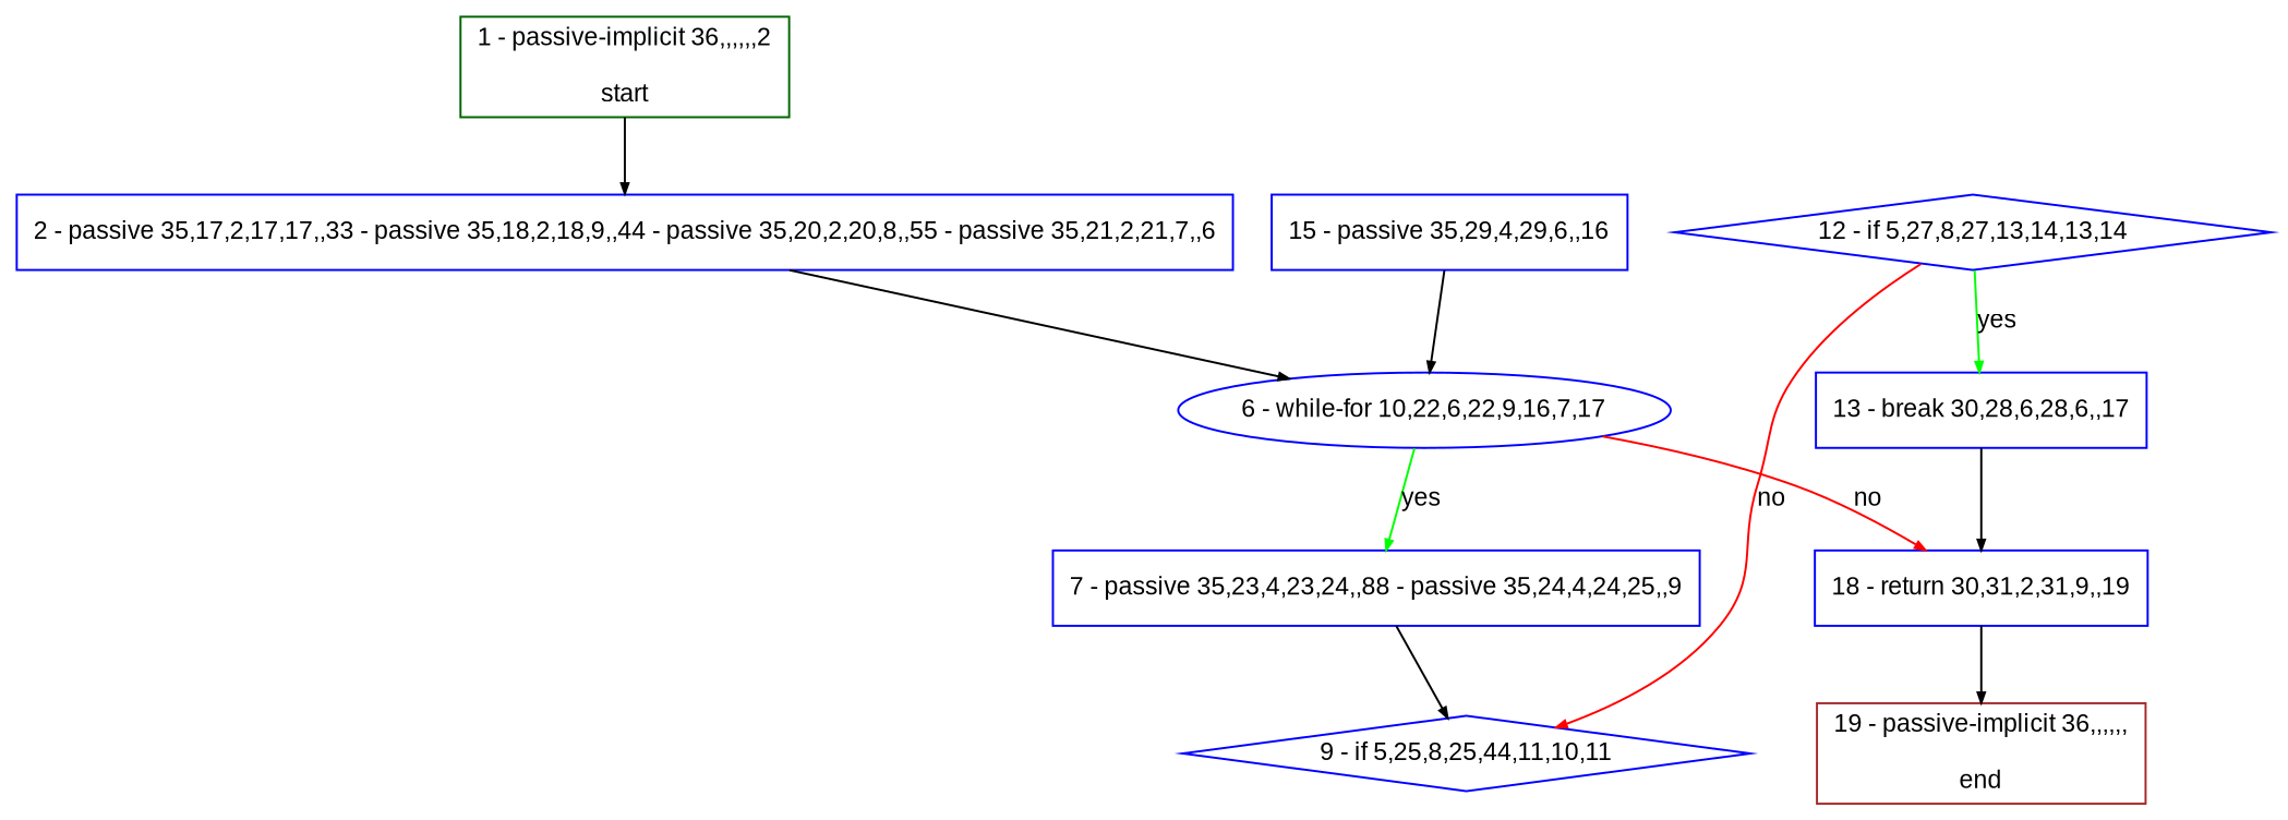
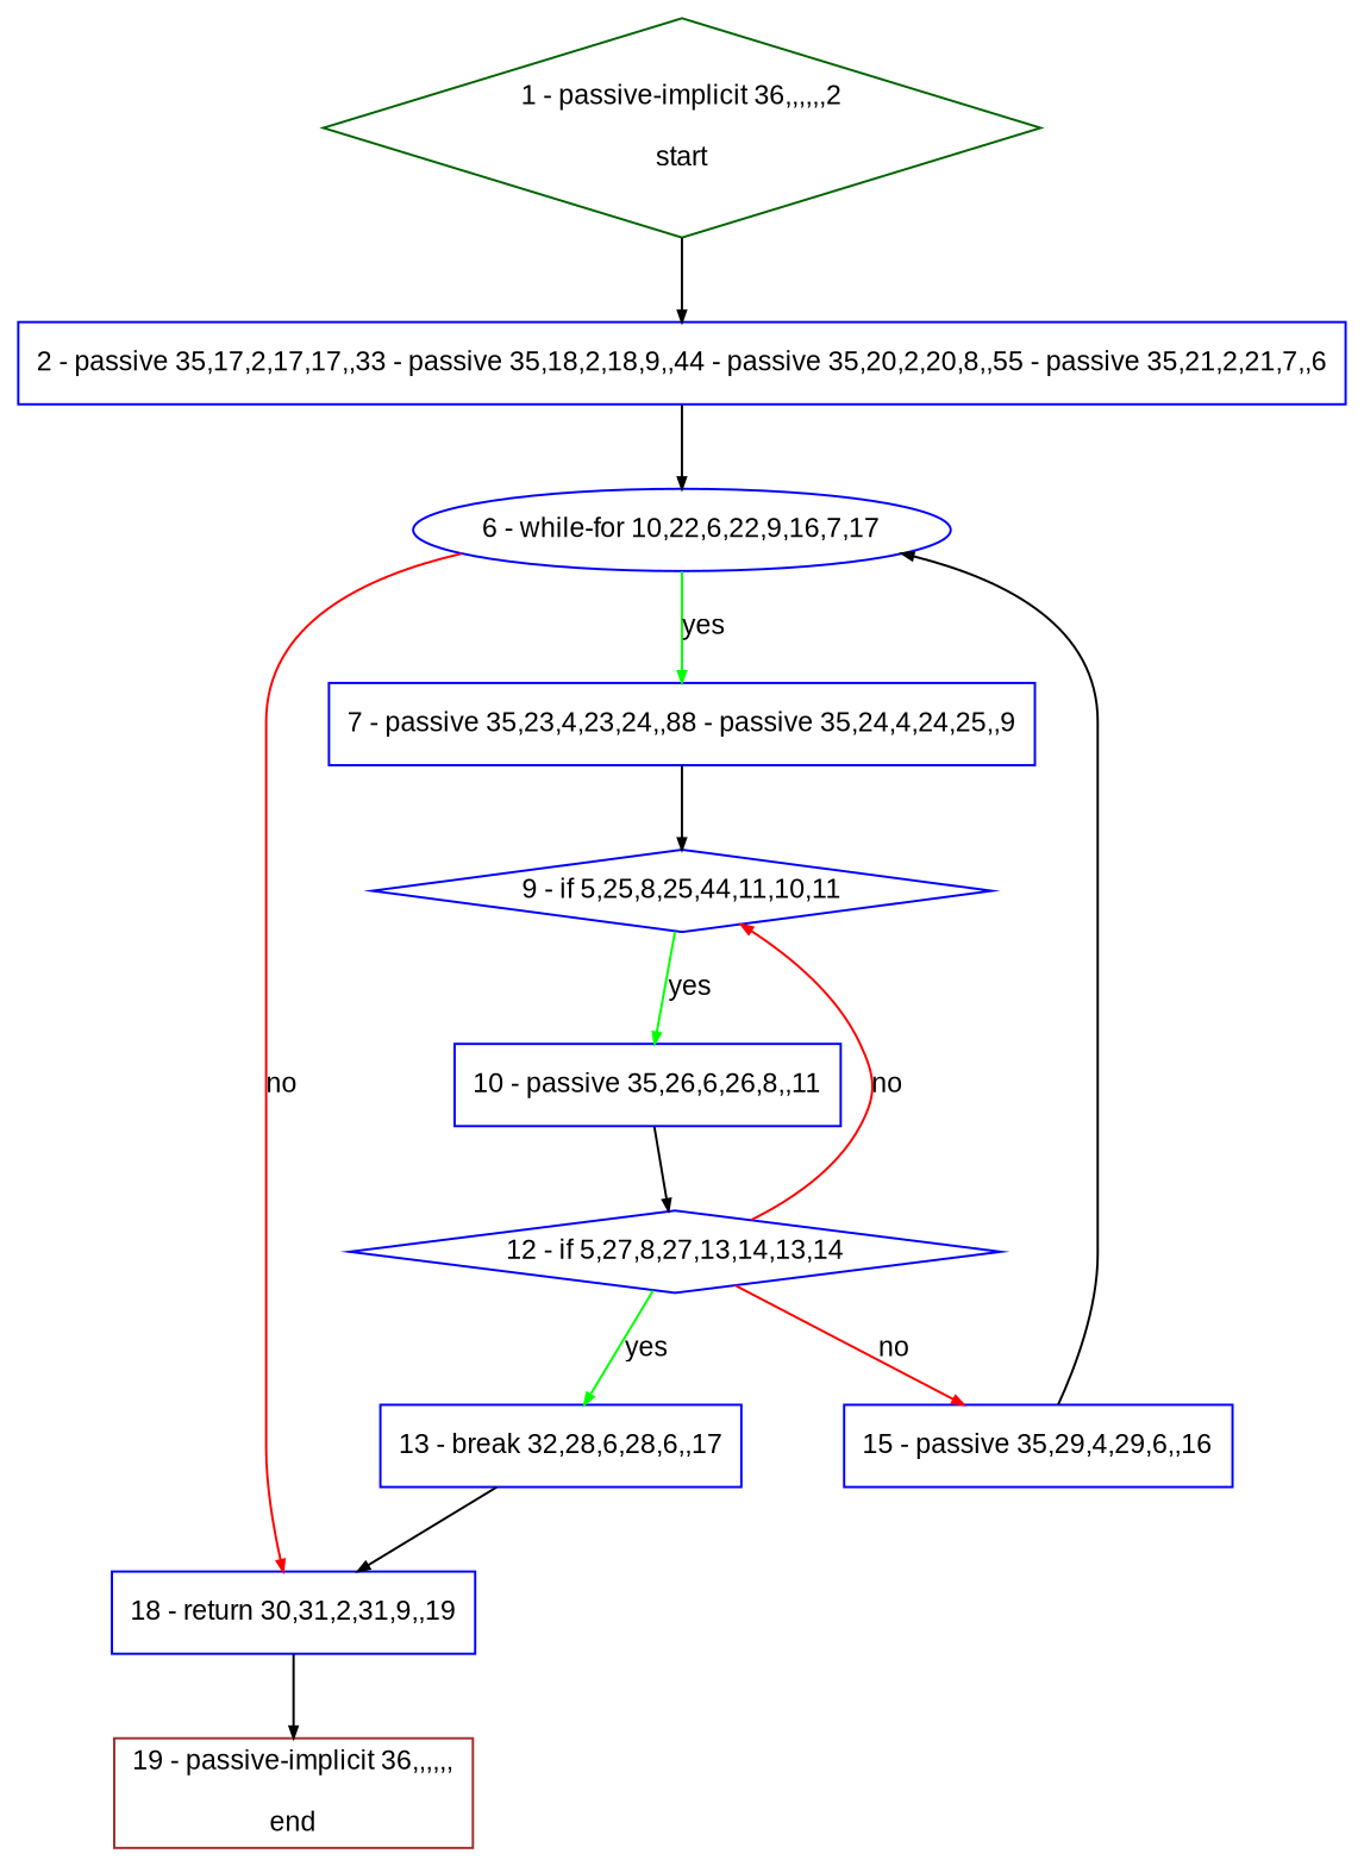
  digraph {
    bgcolor=white
    compound=true
    fillcolor="#FFFFCC"
    fontname=Arial
    fontsize=12
    pack=true
    packmode=clust
    style="rounded,filled"
    node [color="#0000ff" compound=true fillcolor="#ffffff" fixedsize=false fontname=Arial fontsize=12 node_initialized=no shape=box style=filled]
    edge [arrowhead=normal arrowsize=0.5 arrowtail=none color="#000000" compound=true dir=forward fontcolor=black fontname=Arial fontsize=12]
    n1 [label="2 - passive 35,17,2,17,17,,33 - passive 35,18,2,18,9,,44 - passive 35,20,2,20,8,,55 - passive 35,21,2,21,7,,6"]
    n2 [label="6 - while-for 10,22,6,22,9,16,7,17" shape=oval]
    n3 [label="7 - passive 35,23,4,23,24,,88 - passive 35,24,4,24,25,,9"]
    n4 [label="18 - return 30,31,2,31,9,,19"]
-   n5 [color="#006400" label="1 - passive-implicit 36,,,,,,2\n\nstart"]
+   n5 [color="#006400" label="1 - passive-implicit 36,,,,,,2\n\nstart" shape=diamond]
    n6 [label="9 - if 5,25,8,25,44,11,10,11" shape=diamond]
    n7 [color="#a52a2a" label="19 - passive-implicit 36,,,,,,\n\nend"]
+   n8 [label="10 - passive 35,26,6,26,8,,11"]
    n9 [label="12 - if 5,27,8,27,13,14,13,14" shape=diamond]
-   n10 [label="13 - break 30,28,6,28,6,,17"]
+   n10 [label="13 - break 32,28,6,28,6,,17"]
    n11 [label="15 - passive 35,29,4,29,6,,16"]
    n1 -> n2
    n2 -> n3 [color="#00ff00" label=yes]
    n2 -> n4 [color="#ff0000" label=no]
    n3 -> n6
    n4 -> n7
    n5 -> n1
+   n6 -> n8 [color="#00ff00" label=yes]
+   n8 -> n9
    n9 -> n6 [color="#ff0000" label=no]
    n9 -> n10 [color="#00ff00" label=yes]
+   n9 -> n11 [color="#ff0000" label=no]
    n10 -> n4
    n11 -> n2
  }
